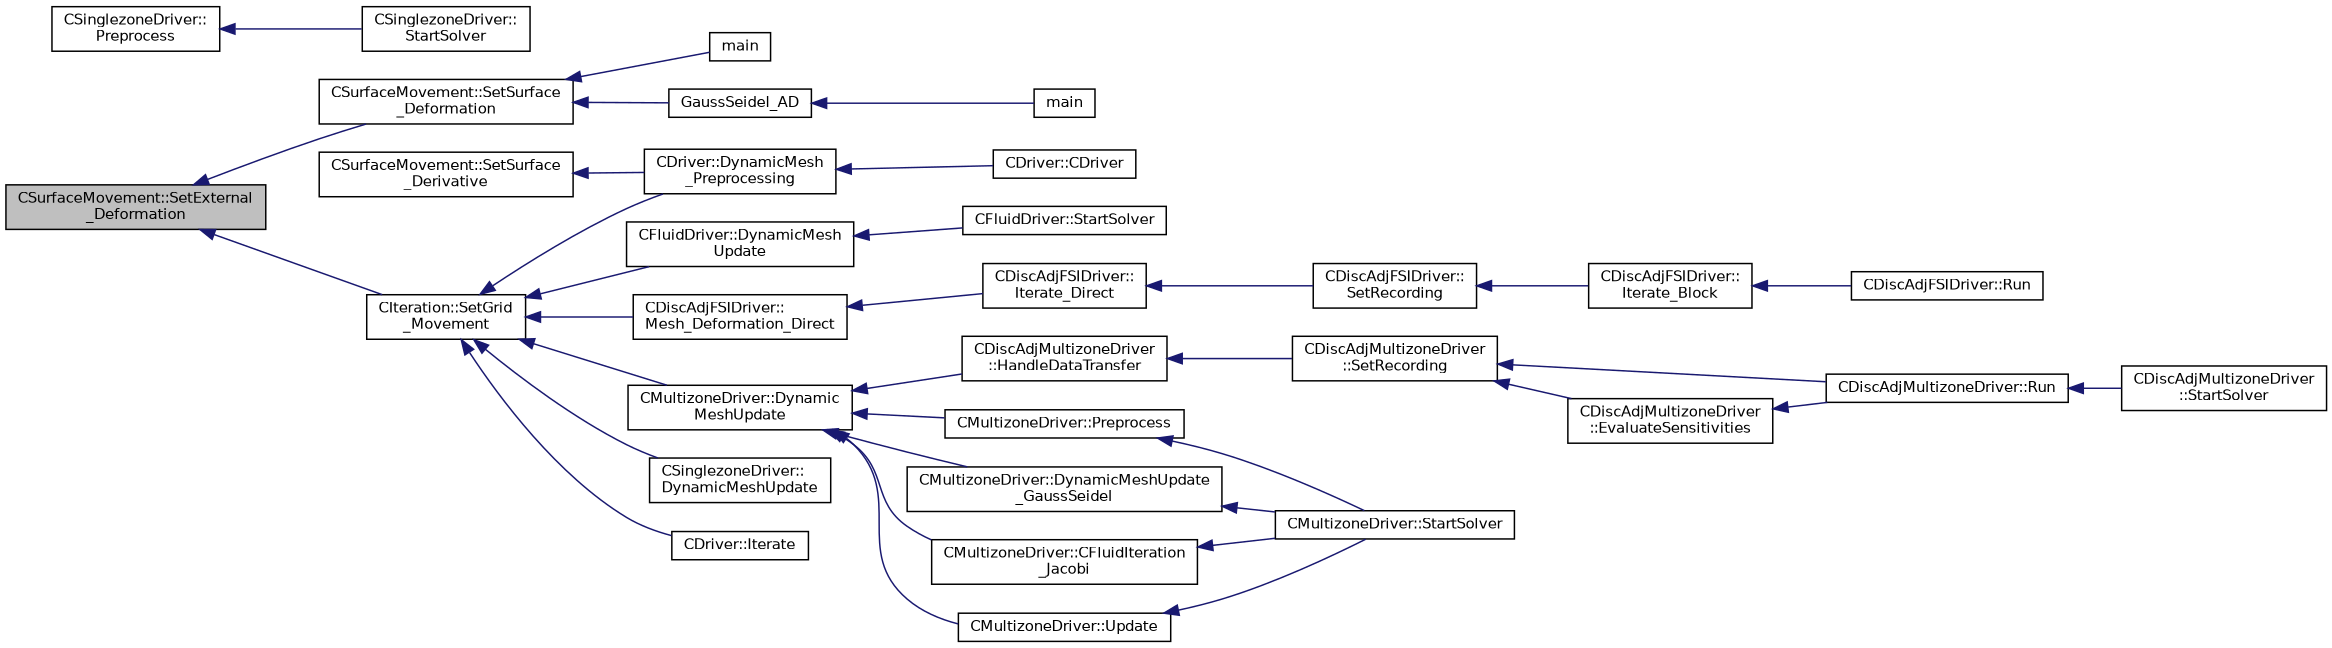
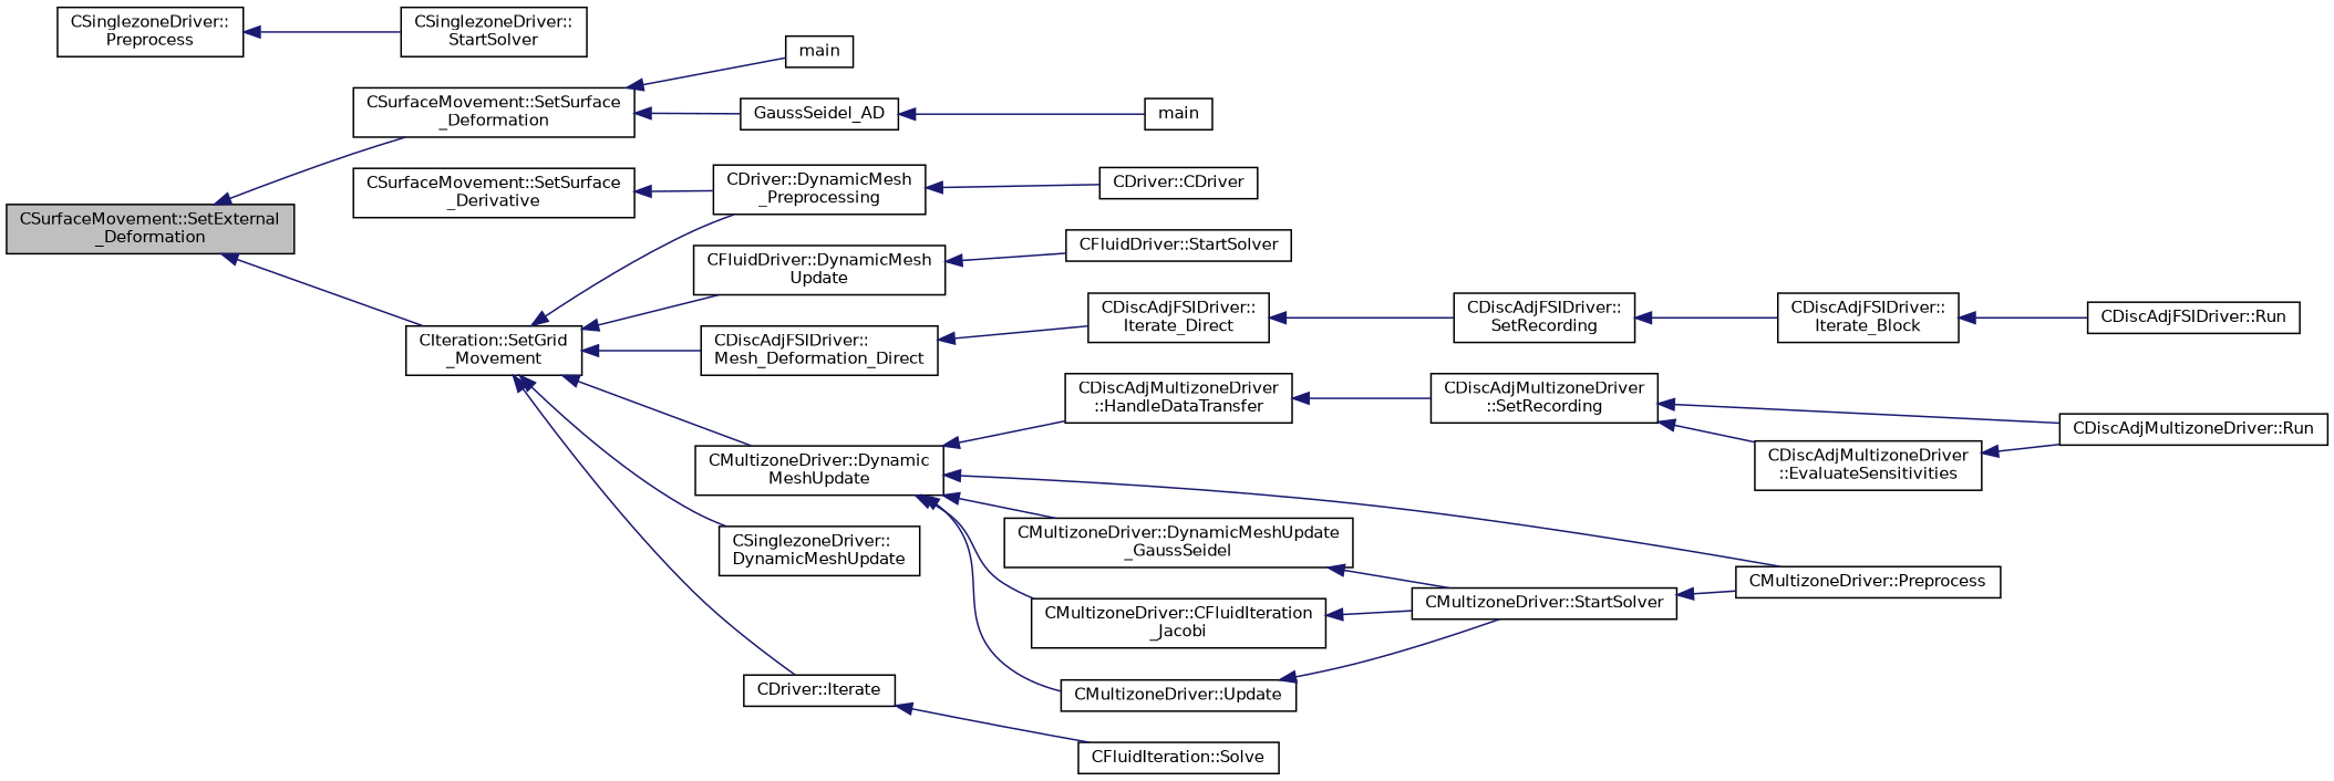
  digraph {
    rankdir=LR
    node [color=black fillcolor=white fontname=Helvetica fontsize=10 shape=record style=filled]
    edge [color=midnightblue dir=back fontname=Helvetica fontsize=10 labelfontname=Helvetica labelfontsize=10 style=solid]
    n1 [fillcolor=grey75 fontcolor=black height=0.2 label="CSurfaceMovement::SetExternal\l_Deformation" width=0.4]
    n2 [height=0.2 label="CSurfaceMovement::SetSurface\l_Deformation" width=0.4]
    n3 [height=0.2 label="CIteration::SetGrid\l_Movement" width=0.4]
    n4 [height=0.2 label=main width=0.4]
    n5 [height=0.2 label=GaussSeidel_AD width=0.4]
    n6 [height=0.2 label="CDriver::DynamicMesh\l_Preprocessing" width=0.4]
    n7 [height=0.2 label="CFluidDriver::DynamicMesh\lUpdate" width=0.4]
    n8 [height=0.2 label="CDiscAdjFSIDriver::\lMesh_Deformation_Direct" width=0.4]
    n9 [height=0.2 label="CMultizoneDriver::Dynamic\lMeshUpdate" width=0.4]
    n10 [height=0.2 label="CSinglezoneDriver::\lDynamicMeshUpdate" width=0.4]
    n11 [height=0.2 label="CDriver::Iterate" width=0.4]
    n12 [height=0.2 label="CSurfaceMovement::SetSurface\l_Derivative" width=0.4]
    n13 [height=0.2 label=main width=0.4]
    n14 [height=0.2 label="CDriver::CDriver" width=0.4]
    n15 [height=0.2 label="CFluidDriver::StartSolver" width=0.4]
    n16 [height=0.2 label="CDiscAdjFSIDriver::\lIterate_Direct" width=0.4]
    n17 [height=0.2 label="CDiscAdjMultizoneDriver\l::HandleDataTransfer" width=0.4]
    n18 [height=0.2 label="CMultizoneDriver::Preprocess" width=0.4]
    n19 [height=0.2 label="CMultizoneDriver::DynamicMeshUpdate\l_GaussSeidel" width=0.4]
    n20 [height=0.2 label="CMultizoneDriver::CFluidIteration\l_Jacobi" width=0.4]
    n21 [height=0.2 label="CMultizoneDriver::Update" width=0.4]
+   n22 [height=0.2 label="CFluidIteration::Solve" width=0.4]
    n23 [height=0.2 label="CDiscAdjFSIDriver::\lSetRecording" width=0.4]
    n24 [height=0.2 label="CDiscAdjFSIDriver::\lIterate_Block" width=0.4]
    n25 [height=0.2 label="CDiscAdjFSIDriver::Run" width=0.4]
    n26 [height=0.2 label="CDiscAdjMultizoneDriver\l::SetRecording" width=0.4]
    n27 [height=0.2 label="CMultizoneDriver::StartSolver" width=0.4]
    n28 [height=0.2 label="CDiscAdjMultizoneDriver::Run" width=0.4]
    n29 [height=0.2 label="CDiscAdjMultizoneDriver\l::EvaluateSensitivities" width=0.4]
-   n30 [height=0.2 label="CDiscAdjMultizoneDriver\l::StartSolver" width=0.4]
    n31 [height=0.2 label="CSinglezoneDriver::\lPreprocess" width=0.4]
    n32 [height=0.2 label="CSinglezoneDriver::\lStartSolver" width=0.4]
    n1 -> n2
    n1 -> n3
    n2 -> n4
    n2 -> n5
    n3 -> n6
    n3 -> n7
    n3 -> n8
    n3 -> n9
    n3 -> n10
    n3 -> n11
    n5 -> n13
    n6 -> n14
    n7 -> n15
    n8 -> n16
    n9 -> n17
    n9 -> n18
    n9 -> n19
    n9 -> n20
    n9 -> n21
+   n11 -> n22
    n12 -> n6
    n16 -> n23
    n17 -> n26
-   n18 -> n27
+   n27 -> n18
    n19 -> n27
    n20 -> n27
    n21 -> n27
    n23 -> n24
    n24 -> n25
    n26 -> n28
    n26 -> n29
-   n28 -> n30
    n29 -> n28
    n31 -> n32
  }
